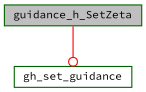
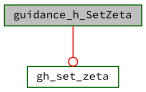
  digraph {
    rankdir=TB
    fontname="Source Code Pro"
    node [color=darkgreen fontname="Source Code Pro" fontsize=10 shape=record style=filled]
    n1 [fillcolor=grey75 fontcolor=black height=0.2 label=guidance_h_SetZeta width=0.4]
-   n2 [fillcolor=white height=0.2 label=gh_set_guidance width=0.4]
+   n2 [fillcolor=white height=0.2 label=gh_set_zeta width=0.4]
    n1 -> n2 [color=red fontname="Source Code Pro" fontsize=10 labelfontname=FreeSans labelfontsize=10 style=solid arrowhead=odot]
  }
